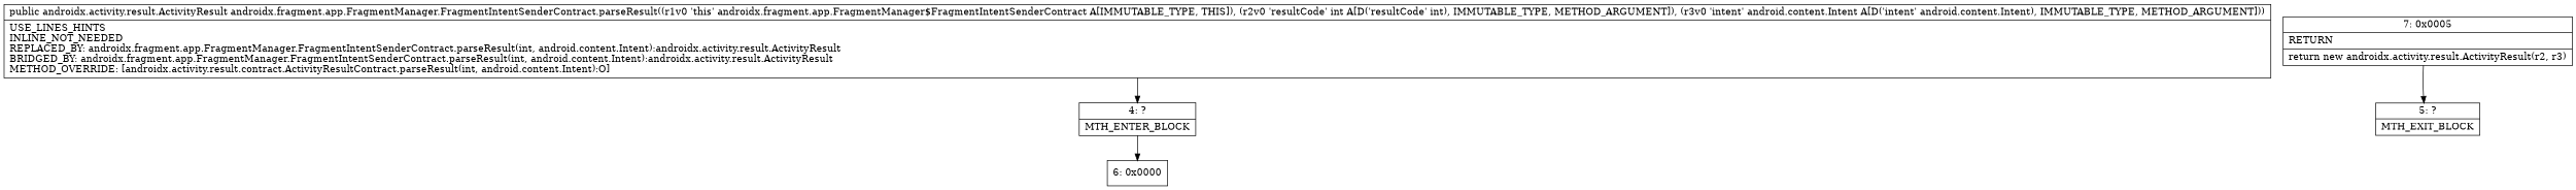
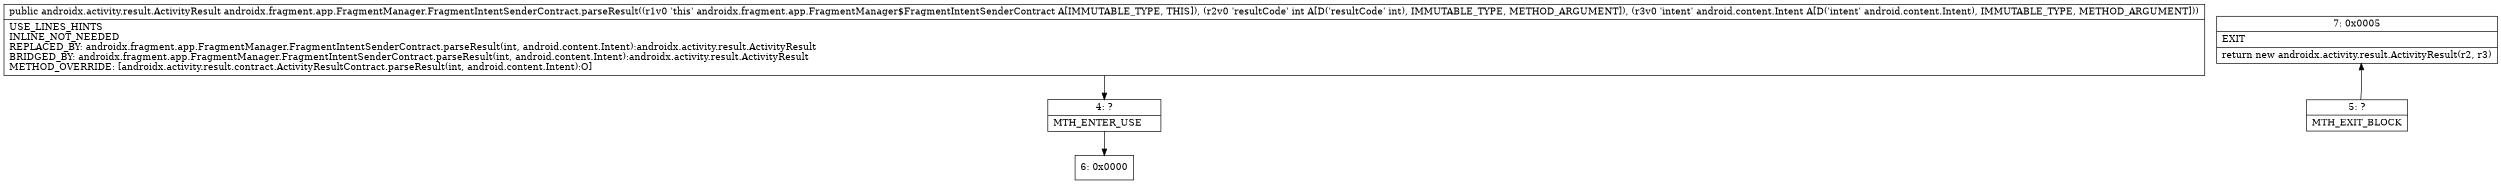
  digraph {
    node [shape=record]
-   n1 [label="{4\:\ ?|MTH_ENTER_BLOCK\l}"]
+   n1 [label="{4\:\ ?|MTH_ENTER_USE\l}"]
    n2 [label="{6\:\ 0x0000}"]
-   n3 [label="{7\:\ 0x0005|RETURN\l|return new androidx.activity.result.ActivityResult(r2, r3)\l}"]
+   n3 [label="{7\:\ 0x0005|EXIT\l|return new androidx.activity.result.ActivityResult(r2, r3)\l}"]
    n4 [label="{5\:\ ?|MTH_EXIT_BLOCK\l}"]
    n5 [label="{public androidx.activity.result.ActivityResult androidx.fragment.app.FragmentManager.FragmentIntentSenderContract.parseResult((r1v0 'this' androidx.fragment.app.FragmentManager$FragmentIntentSenderContract A[IMMUTABLE_TYPE, THIS]), (r2v0 'resultCode' int A[D('resultCode' int), IMMUTABLE_TYPE, METHOD_ARGUMENT]), (r3v0 'intent' android.content.Intent A[D('intent' android.content.Intent), IMMUTABLE_TYPE, METHOD_ARGUMENT]))  | USE_LINES_HINTS\lINLINE_NOT_NEEDED\lREPLACED_BY: androidx.fragment.app.FragmentManager.FragmentIntentSenderContract.parseResult(int, android.content.Intent):androidx.activity.result.ActivityResult\lBRIDGED_BY: androidx.fragment.app.FragmentManager.FragmentIntentSenderContract.parseResult(int, android.content.Intent):androidx.activity.result.ActivityResult\lMETHOD_OVERRIDE: [androidx.activity.result.contract.ActivityResultContract.parseResult(int, android.content.Intent):O]\l}"]
    n1 -> n2
-   n3 -> n4
+   n4 -> n3
    n5 -> n1
  }
